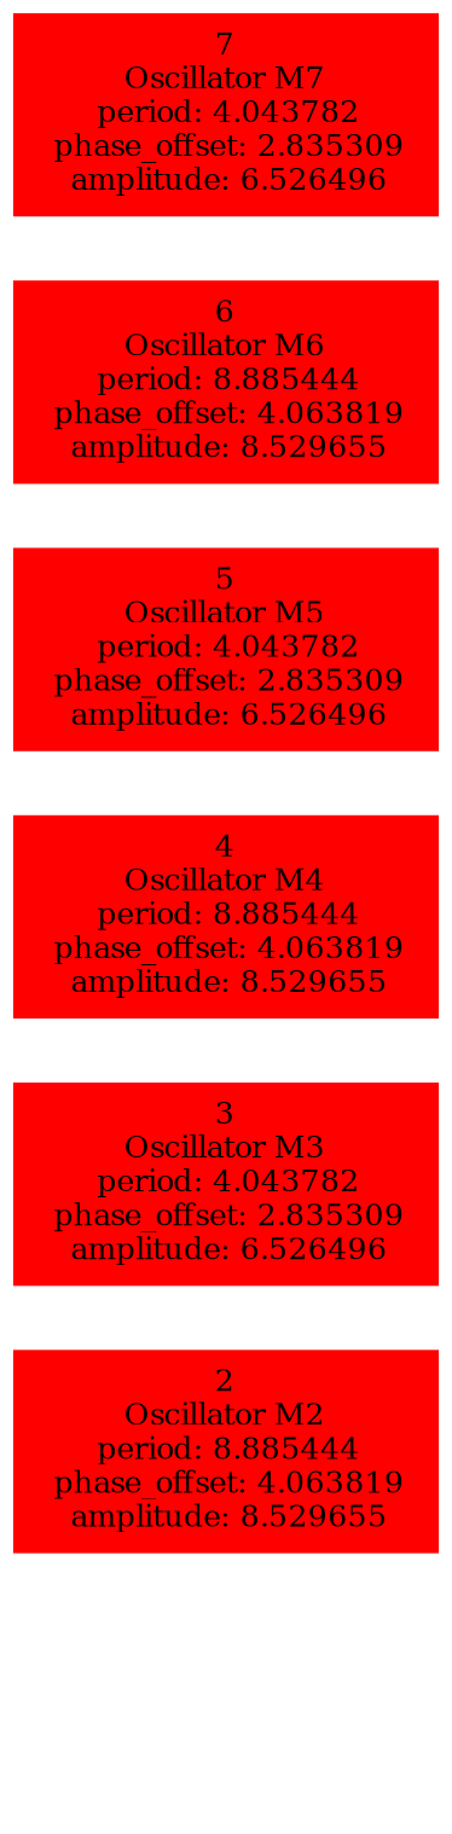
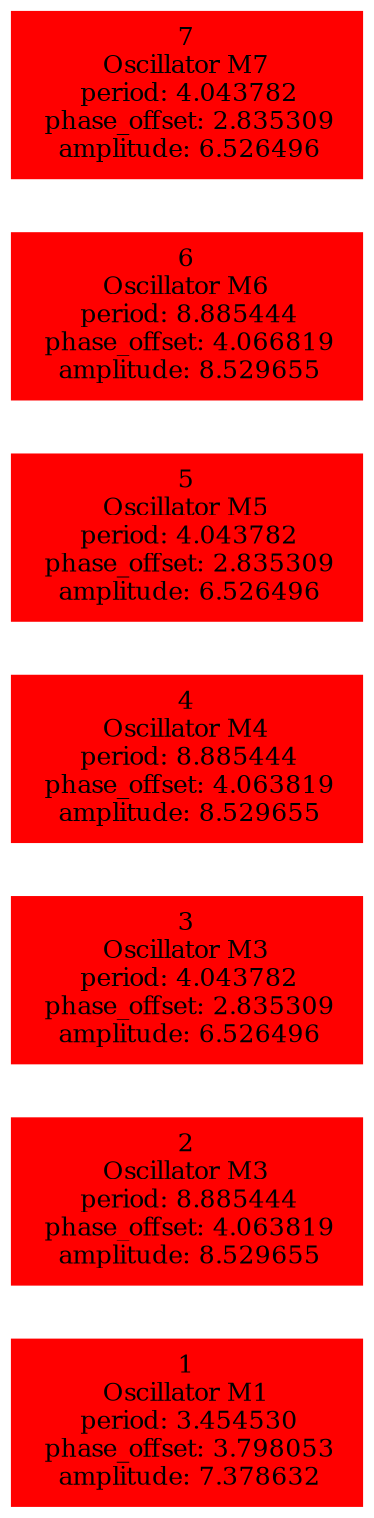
  digraph {
    forcelabels=true
    rankdir=LR
    node [color=red fontsize=8 shape=box style=filled]
-   n2 [label=<2<BR />Oscillator M2<BR /> period: 8.885444<BR /> phase_offset: 4.063819<BR /> amplitude: 8.529655>]
+   n1 [label=<1<BR />Oscillator M1<BR /> period: 3.454530<BR /> phase_offset: 3.798053<BR /> amplitude: 7.378632>]
+   n2 [label=<2<BR />Oscillator M3<BR /> period: 8.885444<BR /> phase_offset: 4.063819<BR /> amplitude: 8.529655>]
    n3 [label=<3<BR />Oscillator M3<BR /> period: 4.043782<BR /> phase_offset: 2.835309<BR /> amplitude: 6.526496>]
    n4 [label=<4<BR />Oscillator M4<BR /> period: 8.885444<BR /> phase_offset: 4.063819<BR /> amplitude: 8.529655>]
    n5 [label=<5<BR />Oscillator M5<BR /> period: 4.043782<BR /> phase_offset: 2.835309<BR /> amplitude: 6.526496>]
-   n6 [label=<6<BR />Oscillator M6<BR /> period: 8.885444<BR /> phase_offset: 4.063819<BR /> amplitude: 8.529655>]
+   n6 [label=<6<BR />Oscillator M6<BR /> period: 8.885444<BR /> phase_offset: 4.066819<BR /> amplitude: 8.529655>]
    n7 [label=<7<BR />Oscillator M7<BR /> period: 4.043782<BR /> phase_offset: 2.835309<BR /> amplitude: 6.526496>]
  }
